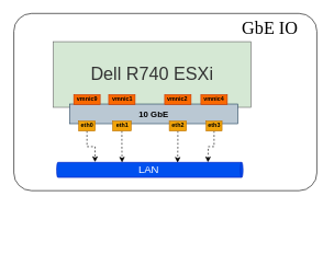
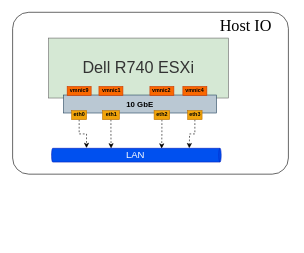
  <mxCell id="0" />
  <mxCell id="1" parent="0" />
  <mxCell id="2" value="" style="rounded=1;whiteSpace=wrap;html=1;fontSize=14;fillColor=none;arcSize=10;" parent="1" vertex="1"><mxGeometry x="20" y="20" width="460" height="270" as="geometry" /></mxCell>
  <mxCell id="3" value="&lt;font style=&quot;font-size: 27px&quot;&gt;Dell R740 ESXi&lt;/font&gt;" style="rounded=0;whiteSpace=wrap;html=1;fillColor=#d5e8d4;strokeColor=#666666;fontColor=#333333;" parent="1" vertex="1"><mxGeometry x="80" y="63" width="300" height="100" as="geometry" /></mxCell>
  <mxCell id="4" value="&lt;font style=&quot;font-size: 13px&quot;&gt;10 GbE&lt;/font&gt;" style="rounded=0;whiteSpace=wrap;html=1;fillColor=#bac8d3;strokeColor=#23445d;fontSize=15;fontStyle=1" parent="1" vertex="1"><mxGeometry x="105" y="158" width="255" height="30" as="geometry" /></mxCell>
  <mxCell id="5" style="edgeStyle=orthogonalEdgeStyle;rounded=0;orthogonalLoop=1;jettySize=auto;html=1;exitX=0.5;exitY=1;exitDx=0;exitDy=0;entryX=-0.021;entryY=0.794;entryDx=0;entryDy=0;entryPerimeter=0;dashed=1;fontSize=13;strokeWidth=1;" parent="1" source="6" target="14" edge="1"><mxGeometry relative="1" as="geometry" /></mxCell>
  <mxCell id="6" value="" style="rounded=0;whiteSpace=wrap;html=1;fillColor=#f0a30a;strokeColor=#BD7000;fontColor=#000000;align=right;" parent="1" vertex="1"><mxGeometry x="118.5" y="184" width="25" height="15" as="geometry" /></mxCell>
  <mxCell id="7" style="edgeStyle=orthogonalEdgeStyle;rounded=0;orthogonalLoop=1;jettySize=auto;html=1;exitX=0.5;exitY=1;exitDx=0;exitDy=0;entryX=0.01;entryY=0.649;entryDx=0;entryDy=0;entryPerimeter=0;dashed=1;fontSize=13;strokeWidth=1;" parent="1" source="8" target="14" edge="1"><mxGeometry relative="1" as="geometry" /></mxCell>
  <mxCell id="8" value="" style="rounded=0;whiteSpace=wrap;html=1;fillColor=#f0a30a;strokeColor=#BD7000;fontColor=#000000;" parent="1" vertex="1"><mxGeometry x="170" y="184" width="28" height="15" as="geometry" /></mxCell>
  <mxCell id="9" style="edgeStyle=orthogonalEdgeStyle;rounded=0;orthogonalLoop=1;jettySize=auto;html=1;exitX=0.5;exitY=1;exitDx=0;exitDy=0;entryX=0.019;entryY=0.351;entryDx=0;entryDy=0;entryPerimeter=0;dashed=1;fontSize=13;strokeWidth=1;" parent="1" source="10" target="14" edge="1"><mxGeometry relative="1" as="geometry"><mxPoint x="271.429" y="247.407" as="targetPoint" /></mxGeometry></mxCell>
  <mxCell id="10" value="" style="rounded=0;whiteSpace=wrap;html=1;fillColor=#f0a30a;strokeColor=#BD7000;fontColor=#000000;" parent="1" vertex="1"><mxGeometry x="256" y="184" width="26" height="15" as="geometry" /></mxCell>
  <mxCell id="11" style="edgeStyle=orthogonalEdgeStyle;rounded=0;orthogonalLoop=1;jettySize=auto;html=1;exitX=0.5;exitY=1;exitDx=0;exitDy=0;entryX=-0.006;entryY=0.227;entryDx=0;entryDy=0;entryPerimeter=0;dashed=1;fontSize=13;strokeWidth=1;" parent="1" source="12" edge="1"><mxGeometry relative="1" as="geometry"><mxPoint x="314.659" y="246.717" as="targetPoint" /></mxGeometry></mxCell>
  <mxCell id="12" value="" style="rounded=0;whiteSpace=wrap;html=1;fillColor=#f0a30a;strokeColor=#BD7000;fontColor=#000000;" parent="1" vertex="1"><mxGeometry x="312" y="184" width="24" height="15" as="geometry" /></mxCell>
- <mxCell id="13" value="&lt;font face=&quot;Times New Roman&quot; style=&quot;font-size: 27px&quot;&gt;GbE IO&lt;/font&gt;" style="text;html=1;strokeColor=none;fillColor=none;align=center;verticalAlign=middle;whiteSpace=wrap;rounded=0;fontSize=13;" parent="1" vertex="1"><mxGeometry x="334" y="26" width="150" height="34" as="geometry" /></mxCell>
+ <mxCell id="13" value="&lt;font face=&quot;Times New Roman&quot; style=&quot;font-size: 27px&quot;&gt;Host IO&lt;/font&gt;" style="text;html=1;strokeColor=none;fillColor=none;align=center;verticalAlign=middle;whiteSpace=wrap;rounded=0;fontSize=13;" parent="1" vertex="1"><mxGeometry x="334" y="26" width="150" height="34" as="geometry" /></mxCell>
  <mxCell id="14" value="&lt;font style=&quot;font-size: 16px&quot;&gt;LAN&lt;/font&gt;" style="shape=cylinder3;whiteSpace=wrap;html=1;boundedLbl=1;backgroundOutline=1;size=1.907;fontSize=13;fillColor=#0050ef;rotation=90;strokeColor=#001DBC;fontColor=#ffffff;horizontal=0;" parent="1" vertex="1"><mxGeometry x="214.93" y="116.91" width="23" height="282.89" as="geometry" /></mxCell>
  <mxCell id="15" value="&lt;b&gt;&lt;font style=&quot;font-size: 9px&quot;&gt;eth0&lt;/font&gt;&lt;/b&gt;" style="text;html=1;strokeColor=none;fillColor=none;align=center;verticalAlign=middle;whiteSpace=wrap;rounded=0;fontSize=13;fontStyle=0" parent="1" vertex="1"><mxGeometry x="118.5" y="184" width="25" height="10" as="geometry" /></mxCell>
  <mxCell id="16" value="&lt;font size=&quot;1&quot;&gt;&lt;b style=&quot;font-size: 9px&quot;&gt;eth1&lt;/b&gt;&lt;/font&gt;" style="text;html=1;strokeColor=none;fillColor=none;align=center;verticalAlign=middle;whiteSpace=wrap;rounded=0;fontSize=13;fontStyle=0" parent="1" vertex="1"><mxGeometry x="176.17" y="181.5" width="17.66" height="15" as="geometry" /></mxCell>
  <mxCell id="17" value="&lt;font size=&quot;1&quot;&gt;&lt;b style=&quot;font-size: 9px&quot;&gt;eth2&lt;/b&gt;&lt;/font&gt;" style="text;html=1;strokeColor=none;fillColor=none;align=center;verticalAlign=middle;whiteSpace=wrap;rounded=0;fontSize=13;fontStyle=0" parent="1" vertex="1"><mxGeometry x="261.5" y="184" width="15" height="10" as="geometry" /></mxCell>
  <mxCell id="18" value="&lt;font size=&quot;1&quot;&gt;&lt;b style=&quot;font-size: 9px&quot;&gt;eth3&lt;/b&gt;&lt;/font&gt;" style="text;html=1;strokeColor=none;fillColor=none;align=center;verticalAlign=middle;whiteSpace=wrap;rounded=0;fontSize=13;fontStyle=0" parent="1" vertex="1"><mxGeometry x="316.5" y="184" width="15" height="10" as="geometry" /></mxCell>
  <mxCell id="19" value="" style="shape=image;html=1;verticalAlign=top;verticalLabelPosition=bottom;labelBackgroundColor=#ffffff;imageAspect=0;aspect=fixed;image=https://cdn0.iconfinder.com/data/icons/fatcow/32/network_adapter.png" parent="1" vertex="1"><mxGeometry x="113" y="194" width="32" height="32" as="geometry" /></mxCell>
  <mxCell id="20" value="" style="shape=image;html=1;verticalAlign=top;verticalLabelPosition=bottom;labelBackgroundColor=#ffffff;imageAspect=0;aspect=fixed;image=https://cdn0.iconfinder.com/data/icons/fatcow/32/network_adapter.png" parent="1" vertex="1"><mxGeometry x="167" y="193.5" width="32" height="32" as="geometry" /></mxCell>
  <mxCell id="21" value="" style="shape=image;html=1;verticalAlign=top;verticalLabelPosition=bottom;labelBackgroundColor=#ffffff;imageAspect=0;aspect=fixed;image=https://cdn0.iconfinder.com/data/icons/fatcow/32/network_adapter.png" parent="1" vertex="1"><mxGeometry x="252" y="193.5" width="32" height="32" as="geometry" /></mxCell>
  <mxCell id="22" value="" style="shape=image;html=1;verticalAlign=top;verticalLabelPosition=bottom;labelBackgroundColor=#ffffff;imageAspect=0;aspect=fixed;image=https://cdn0.iconfinder.com/data/icons/fatcow/32/network_adapter.png" parent="1" vertex="1"><mxGeometry x="306" y="193" width="32" height="32" as="geometry" /></mxCell>
  <mxCell id="23" value="" style="rounded=0;whiteSpace=wrap;html=1;fillColor=#fa6800;strokeColor=#C73500;fontColor=#000000;align=right;" parent="1" vertex="1"><mxGeometry x="111" y="143.75" width="40" height="15" as="geometry" /></mxCell>
  <mxCell id="24" value="" style="rounded=0;whiteSpace=wrap;html=1;fillColor=#fa6800;strokeColor=#C73500;fontColor=#000000;" parent="1" vertex="1"><mxGeometry x="164" y="143.75" width="40" height="15" as="geometry" /></mxCell>
  <mxCell id="25" value="" style="rounded=0;whiteSpace=wrap;html=1;fillColor=#fa6800;strokeColor=#C73500;fontColor=#000000;" parent="1" vertex="1"><mxGeometry x="249" y="143.75" width="40" height="15" as="geometry" /></mxCell>
  <mxCell id="26" value="" style="rounded=0;whiteSpace=wrap;html=1;fillColor=#fa6800;strokeColor=#C73500;fontColor=#000000;" parent="1" vertex="1"><mxGeometry x="304" y="143.75" width="40" height="15" as="geometry" /></mxCell>
  <mxCell id="27" value="&lt;b&gt;&lt;font style=&quot;font-size: 9px&quot;&gt;vmnic9&lt;/font&gt;&lt;/b&gt;" style="text;html=1;strokeColor=none;fillColor=none;align=center;verticalAlign=middle;whiteSpace=wrap;rounded=0;fontSize=13;fontStyle=0" parent="1" vertex="1"><mxGeometry x="119" y="143.75" width="25" height="10" as="geometry" /></mxCell>
  <mxCell id="28" value="&lt;font size=&quot;1&quot;&gt;&lt;b style=&quot;font-size: 9px&quot;&gt;vmnic1&lt;/b&gt;&lt;/font&gt;" style="text;html=1;strokeColor=none;fillColor=none;align=center;verticalAlign=middle;whiteSpace=wrap;rounded=0;fontSize=13;fontStyle=0" parent="1" vertex="1"><mxGeometry x="176.17" y="141.25" width="17.66" height="15" as="geometry" /></mxCell>
  <mxCell id="29" value="&lt;font size=&quot;1&quot;&gt;&lt;b style=&quot;font-size: 9px&quot;&gt;vmnic2&lt;/b&gt;&lt;/font&gt;" style="text;html=1;strokeColor=none;fillColor=none;align=center;verticalAlign=middle;whiteSpace=wrap;rounded=0;fontSize=13;fontStyle=0" parent="1" vertex="1"><mxGeometry x="260.5" y="143.75" width="15" height="10" as="geometry" /></mxCell>
  <mxCell id="30" value="&lt;font size=&quot;1&quot;&gt;&lt;b style=&quot;font-size: 9px&quot;&gt;vmnic4&lt;/b&gt;&lt;/font&gt;" style="text;html=1;strokeColor=none;fillColor=none;align=center;verticalAlign=middle;whiteSpace=wrap;rounded=0;fontSize=13;fontStyle=0" parent="1" vertex="1"><mxGeometry x="309" y="141.75" width="30" height="14.25" as="geometry" /></mxCell>
